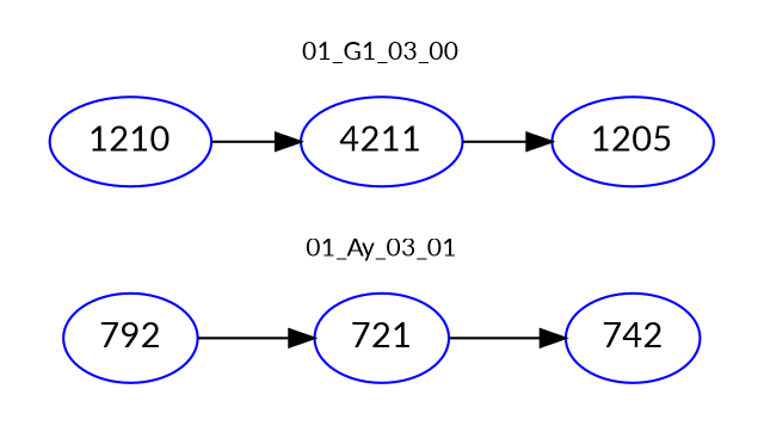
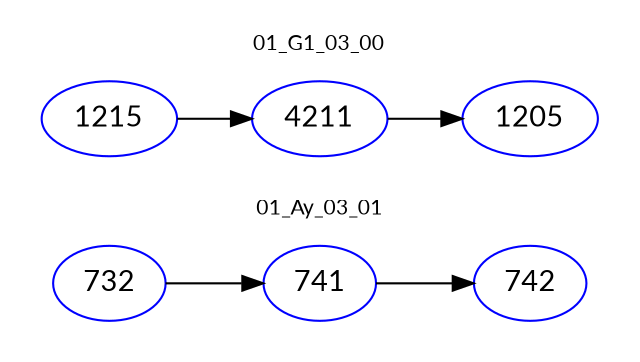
  digraph {
    fontname=Lato
    rankdir=LR
    node [color=blue fontname=Lato]
    edge [color=black fontname=Lato]
-   n1 [label=792]
-   n2 [label=721]
+   n1 [label=732]
+   n2 [label=741]
    n3 [label=742]
-   n4 [label=1210]
+   n4 [label=1215]
    n5 [label=4211]
    n6 [label=1205]
    subgraph cluster_1 {
      color=white
      fontsize=10
      label="01_Ay_03_01"
      n1
      n2
      n3
    }
    subgraph cluster_2 {
      color=white
      fontsize=10
      label="01_G1_03_00"
      n4
      n5
      n6
    }
    n1 -> n2
    n2 -> n3
    n4 -> n5
    n5 -> n6
  }
